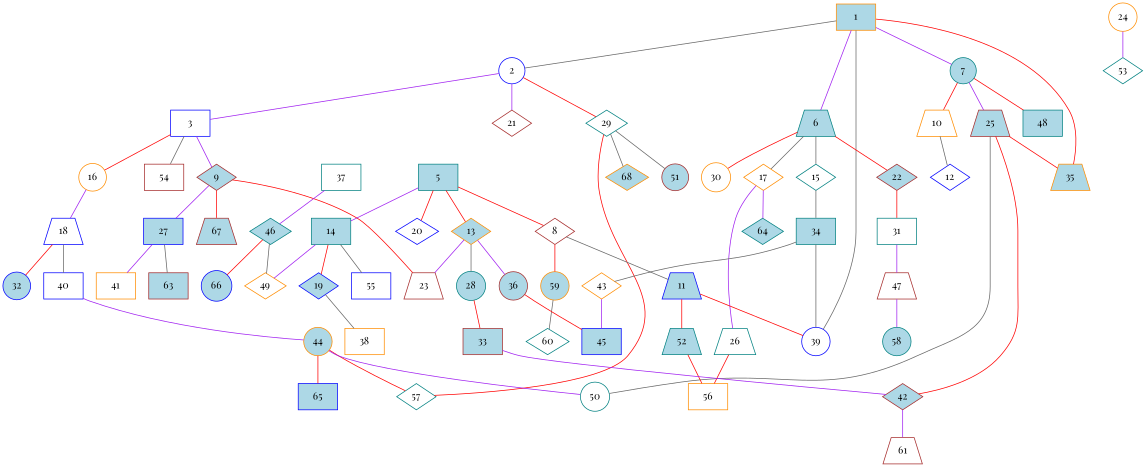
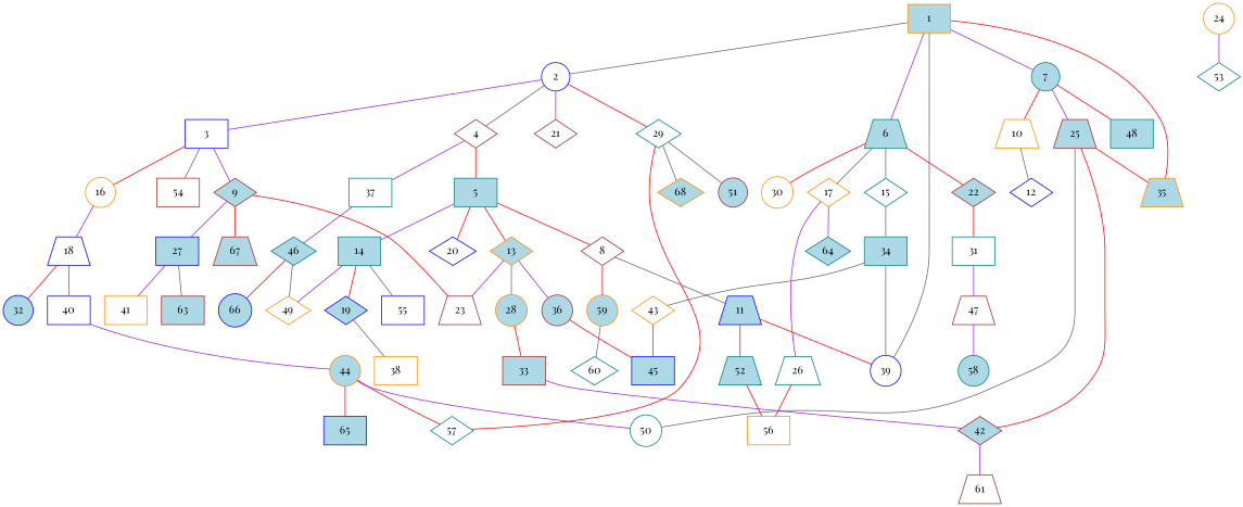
  graph {
    fontname="Playfair Display"
    node [color=teal fillcolor=white fontname="Playfair Display" shape=diamond style=filled]
    edge [color=red fontname="Playfair Display"]
    1 [color=darkorange fillcolor=lightblue shape=box]
    2 [color=blue shape=circle]
    6 [fillcolor=lightblue shape=trapezium]
    7 [fillcolor=lightblue shape=circle]
    35 [color=darkorange fillcolor=lightblue shape=trapezium]
    39 [color=blue shape=circle]
    3 [color=blue shape=box]
+   4 [color=brown]
    21 [color=brown]
    29
    15
    17 [color=darkorange]
    22 [color=brown fillcolor=lightblue]
    30 [color=darkorange shape=circle]
    10 [color=darkorange shape=trapezium]
    25 [color=brown fillcolor=lightblue shape=trapezium]
    48 [fillcolor=lightblue shape=box]
    9 [color=brown fillcolor=lightblue]
    16 [color=darkorange shape=circle]
    54 [color=brown shape=box]
    5 [fillcolor=lightblue shape=box]
    37 [shape=box]
    51 [color=brown fillcolor=lightblue shape=circle]
    57
    n25 [color=darkorange fillcolor=lightblue label=68]
    23 [color=brown shape=trapezium]
    27 [color=blue fillcolor=lightblue shape=box]
    67 [color=brown fillcolor=lightblue shape=trapezium]
    18 [color=blue shape=trapezium]
    8 [color=brown]
    13 [color=darkorange fillcolor=lightblue]
    14 [fillcolor=lightblue shape=box]
    20 [color=blue]
    46 [fillcolor=lightblue]
    11 [color=blue fillcolor=lightblue shape=trapezium]
    59 [color=darkorange fillcolor=lightblue shape=circle]
-   28 [fillcolor=lightblue shape=circle]
+   28 [color=darkorange fillcolor=lightblue shape=circle]
    36 [color=brown fillcolor=lightblue shape=circle]
    19 [color=blue fillcolor=lightblue]
    49 [color=darkorange]
    55 [color=blue shape=box]
    34 [fillcolor=lightblue shape=box]
    26 [shape=trapezium]
    64 [fillcolor=lightblue]
    31 [shape=box]
    12 [color=blue]
    42 [color=brown fillcolor=lightblue]
    50 [shape=circle]
    52 [fillcolor=lightblue shape=trapezium]
    24 [color=darkorange shape=circle]
    53
    60
    41 [color=darkorange shape=box]
    63 [color=brown fillcolor=lightblue shape=box]
    56 [color=darkorange shape=box]
    33 [color=brown fillcolor=lightblue shape=box]
    45 [color=blue fillcolor=lightblue shape=box]
    38 [color=darkorange shape=box]
    43 [color=darkorange]
    32 [color=blue fillcolor=lightblue shape=circle]
    40 [color=blue shape=box]
    44 [color=darkorange fillcolor=lightblue shape=circle]
    47 [color=brown shape=trapezium]
    61 [color=brown shape=trapezium]
    58 [fillcolor=lightblue shape=circle]
    66 [color=blue fillcolor=lightblue shape=circle]
    65 [color=blue fillcolor=lightblue shape=box]
    1 -- 2 [color=gray40]
    1 -- 6 [color=purple]
    1 -- 7 [color=purple]
    1 -- 35
    1 -- 39 [color=gray40]
    2 -- 3 [color=purple]
+   2 -- 4 [color=gray40]
    2 -- 21 [color=purple]
    2 -- 29
    6 -- 15 [color=gray40]
    6 -- 17 [color=gray40]
    6 -- 22
    6 -- 30
    7 -- 10
    7 -- 25 [color=purple]
    7 -- 48
    3 -- 9 [color=purple]
    3 -- 16
    3 -- 54 [color=gray40]
+   4 -- 5
+   4 -- 37 [color=purple]
    29 -- 51 [color=gray40]
    29 -- 57
    29 -- n25 [color=gray40]
    15 -- 34 [color=gray40]
    17 -- 26 [color=purple]
    17 -- 64 [color=purple]
    22 -- 31
    10 -- 12 [color=gray40]
    25 -- 35
    25 -- 42
    25 -- 50 [color=gray40]
    9 -- 23
    9 -- 27 [color=purple]
    9 -- 67
    16 -- 18 [color=purple]
    5 -- 8
    5 -- 13
    5 -- 14 [color=purple]
    5 -- 20
    37 -- 46 [color=purple]
    27 -- 41 [color=purple]
    27 -- 63 [color=gray40]
    18 -- 32
    18 -- 40 [color=gray40]
    8 -- 11 [color=gray40]
    8 -- 59
    13 -- 23 [color=purple]
    13 -- 28 [color=gray40]
    13 -- 36 [color=purple]
    14 -- 19
    14 -- 49 [color=purple]
    14 -- 55 [color=gray40]
    46 -- 49 [color=gray40]
    46 -- 66
    11 -- 39
    11 -- 52
    59 -- 60 [color=gray40]
    28 -- 33
    36 -- 45
    19 -- 38 [color=gray40]
    34 -- 39 [color=gray40]
    34 -- 43 [color=gray40]
    26 -- 56
    31 -- 47 [color=purple]
    42 -- 61 [color=purple]
    52 -- 56
    24 -- 53 [color=purple]
    33 -- 42 [color=purple]
    43 -- 45 [color=purple]
    40 -- 44 [color=purple]
    44 -- 57
    44 -- 50 [color=purple]
    44 -- 65
    47 -- 58 [color=purple]
  }
